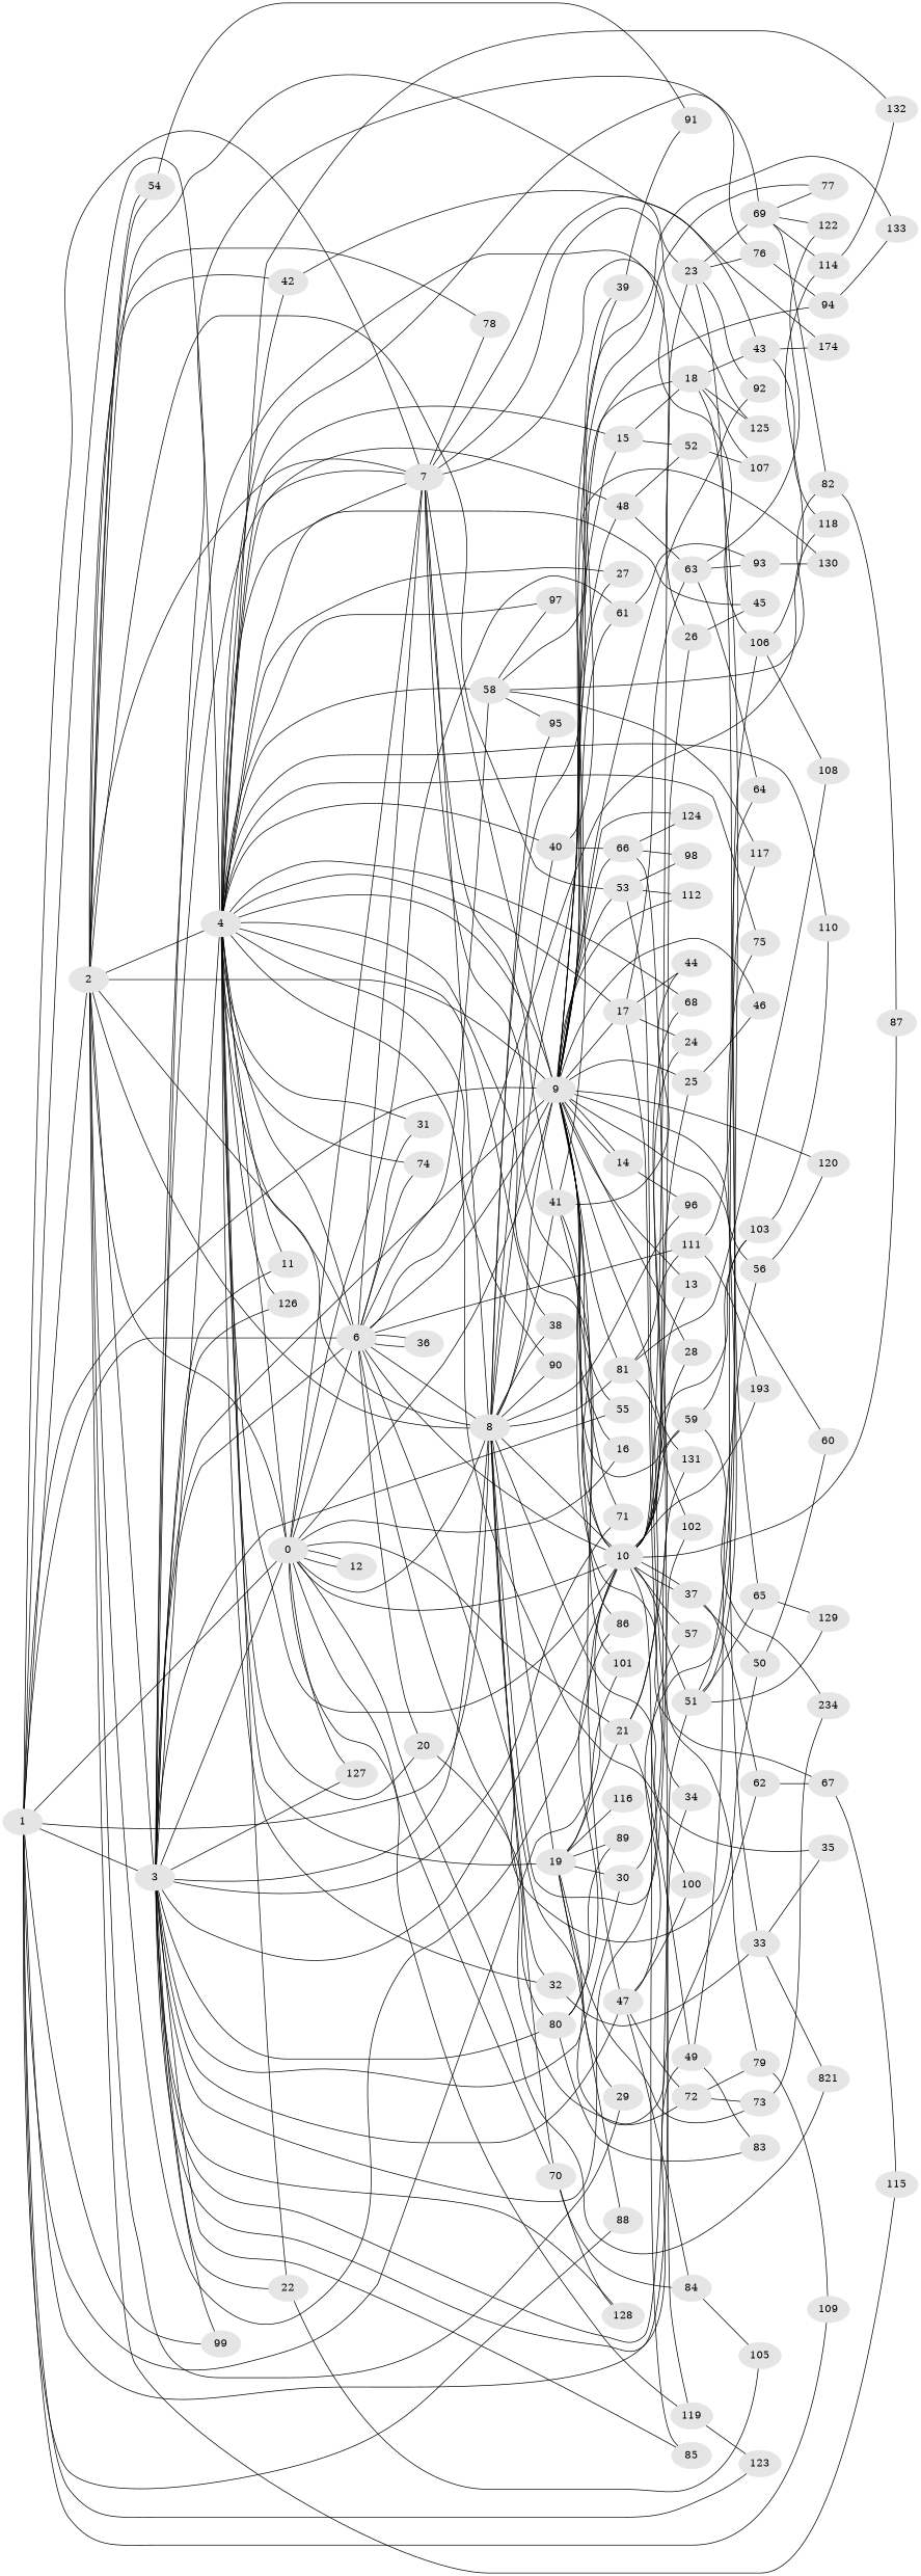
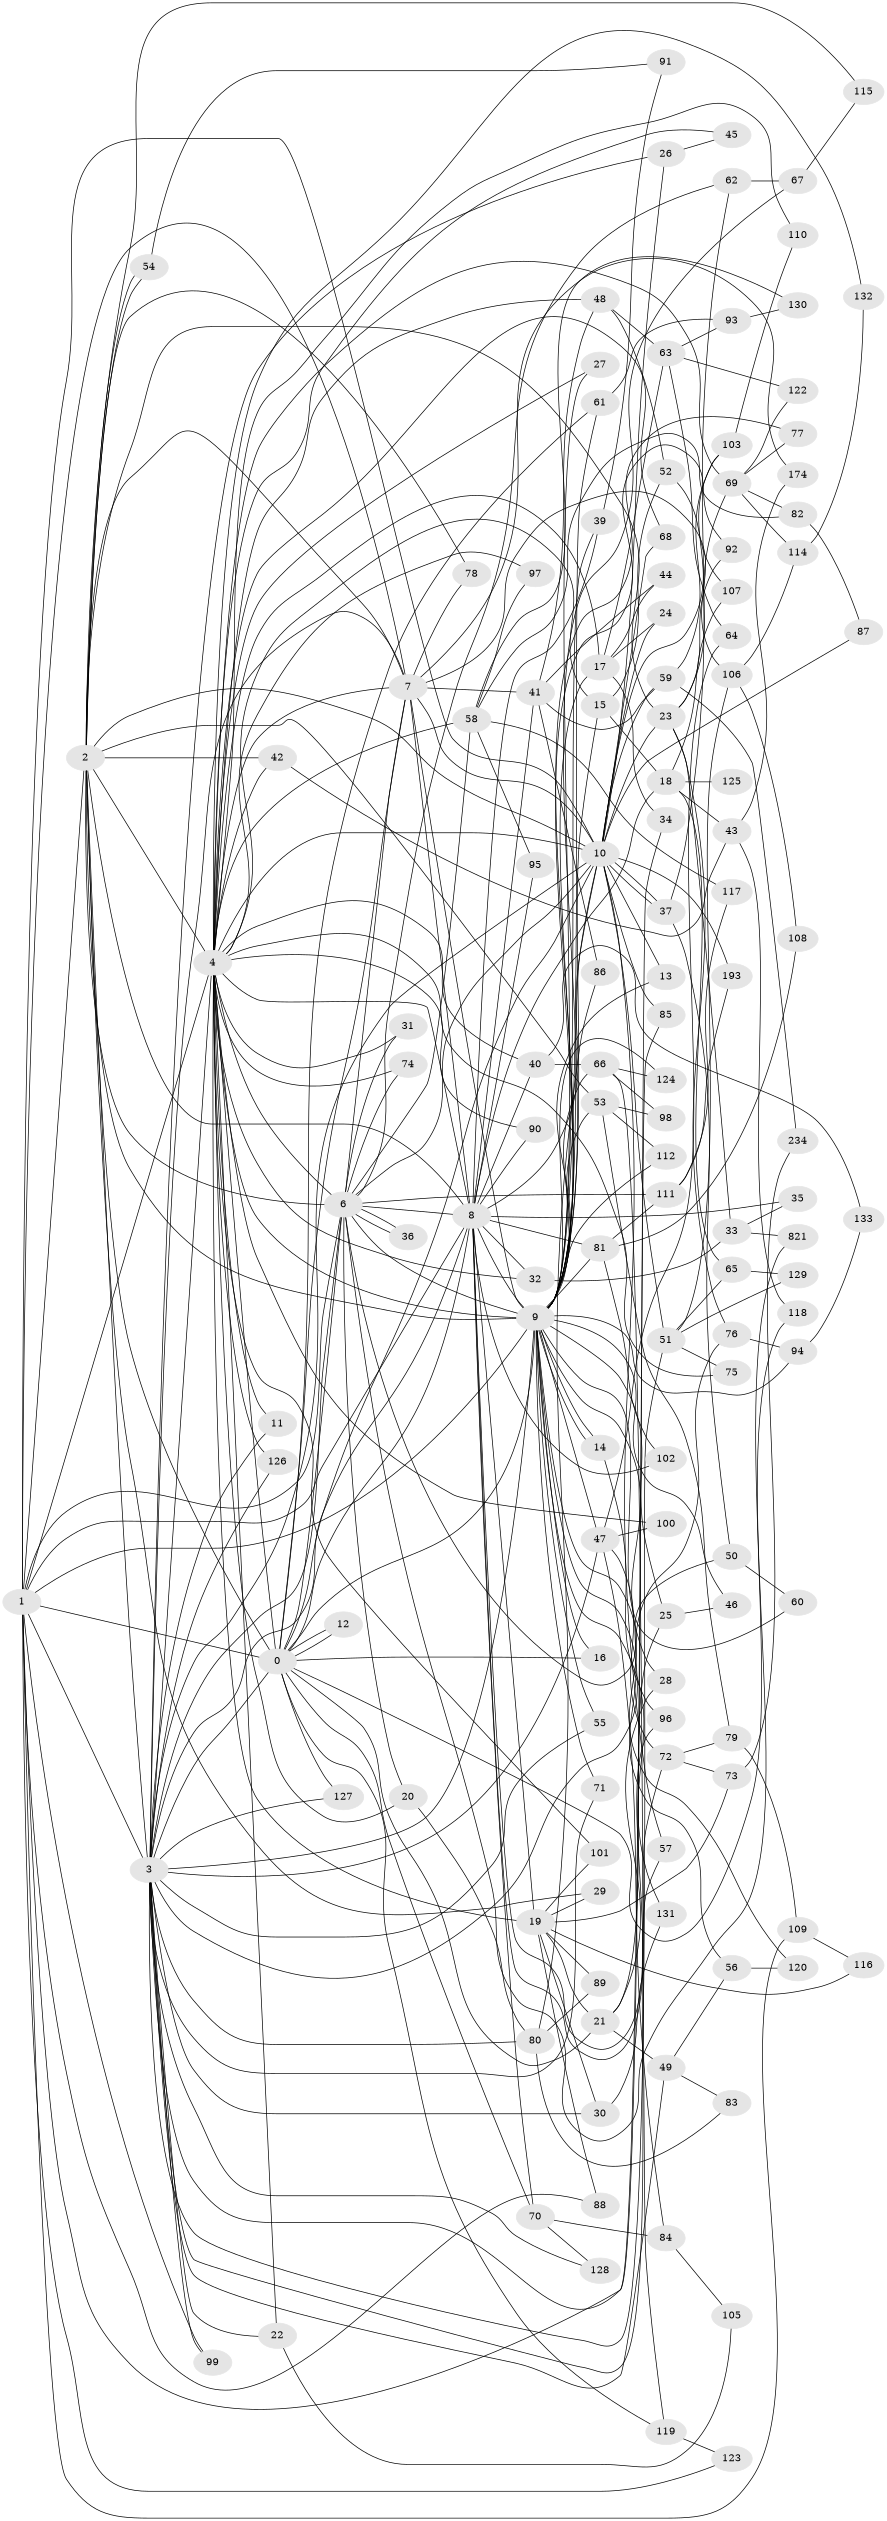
  graph {
    rankdir=LR
    node [color=gray90 style=filled]
    1
    2
    3
    4
    n5 [label=0]
    6
    7
    8
    9
    10
    34
    88
    99
    109
    123
    23
    29
    42
    53
    54
    78
    115
    11
    22
    26
    30
    47
    49
    51
    55
    57
    71
    76
    80
    85
    126
    127
    128
    15
    17
    19
    20
    27
    31
    32
-   38
    40
    45
    48
    58
    68
    69
    74
    75
    90
    97
    100
    101
    110
    132
    12
    16
    21
    61
    70
    119
    n67 [label=821]
    36
    50
    62
    111
    118
    41
    n74 [label=174]
    106
    125
    18
    35
    39
    72
    81
    95
    96
    102
    13
    14
    25
    28
    46
    56
    60
    66
    67
    77
    92
    94
    112
    120
    124
    131
    24
    37
    59
    87
    103
    n106 [label=193]
    116
    33
    43
    79
    98
    91
    105
    64
    84
    83
    65
    129
    89
    86
    52
    44
    63
    73
    133
    82
    117
    130
    122
    114
    93
    108
    107
    n134 [label=234]
    1 -- 2
    1 -- 3
    1 -- 4
    1 -- n5
    1 -- 6
    1 -- 7
    1 -- 8
    1 -- 9
    1 -- 10
    1 -- 34
    1 -- 88
    1 -- 99
    1 -- 109
    1 -- 123
    2 -- 3
    2 -- 4
    2 -- n5
    2 -- 6
    2 -- 7
    2 -- 8
    2 -- 9
    2 -- 10
    2 -- 23
    2 -- 29
    2 -- 42
    2 -- 53
    2 -- 54
    2 -- 54
    2 -- 78
    2 -- 115
    3 -- 4
    3 -- n5
    3 -- 6
    3 -- 7
    3 -- 8
    3 -- 9
    3 -- 10
    3 -- 99
    3 -- 11
    3 -- 22
    3 -- 26
    3 -- 30
    3 -- 47
    3 -- 49
    3 -- 51
    3 -- 55
    3 -- 57
    3 -- 71
    3 -- 76
    3 -- 80
    3 -- 85
    3 -- 126
    3 -- 127
    3 -- 128
    4 -- n5
    4 -- 6
    4 -- 7
    4 -- 8
    4 -- 9
    4 -- 10
    4 -- 42
    4 -- 11
    4 -- 22
    4 -- 126
    4 -- 15
    4 -- 17
    4 -- 19
    4 -- 20
    4 -- 27
    4 -- 31
    4 -- 32
-   4 -- 38
    4 -- 40
    4 -- 45
    4 -- 48
    4 -- 58
    4 -- 68
    4 -- 69
    4 -- 74
    4 -- 75
    4 -- 90
    4 -- 97
    4 -- 100
    4 -- 101
    4 -- 110
    4 -- 132
    n5 -- 6
    n5 -- 7
    n5 -- 8
    n5 -- 9
    n5 -- 10
    n5 -- 127
    n5 -- 12
    n5 -- 12
    n5 -- 16
    n5 -- 21
    n5 -- 61
    n5 -- 70
    n5 -- 119
    n5 -- n67
    6 -- 7
    6 -- 8
    6 -- 9
    6 -- 10
    6 -- 20
    6 -- 31
    6 -- 58
    6 -- 74
    6 -- 36
    6 -- 36
    6 -- 50
    6 -- 62
    6 -- 111
    6 -- 118
    7 -- 8
    7 -- 9
    7 -- 10
    7 -- 78
    7 -- 41
    7 -- n74
    7 -- 106
-   7 -- 125
    8 -- 9
    8 -- 10
    8 -- 19
    8 -- 32
-   8 -- 38
    8 -- 40
    8 -- 90
    8 -- 70
    8 -- 41
    8 -- 18
    8 -- 35
    8 -- 39
    8 -- 72
    8 -- 81
    8 -- 95
    8 -- 96
    8 -- 102
    9 -- 10
    9 -- 53
    9 -- 47
    9 -- 55
    9 -- 71
    9 -- 15
    9 -- 17
    9 -- 27
    9 -- 16
    9 -- 61
    9 -- 39
    9 -- 81
    9 -- 13
    9 -- 14
    9 -- 14
    9 -- 25
    9 -- 28
    9 -- 46
    9 -- 56
    9 -- 60
    9 -- 66
    9 -- 67
    9 -- 77
    9 -- 92
    9 -- 94
    9 -- 112
    9 -- 120
    9 -- 124
    9 -- 131
    10 -- 23
    10 -- 26
    10 -- 51
    10 -- 57
    10 -- 85
    10 -- 68
    10 -- 13
    10 -- 24
    10 -- 37
    10 -- 37
    10 -- 59
    10 -- 87
    10 -- 103
    10 -- n106
+   109 -- 116
    23 -- 76
    23 -- 69
    23 -- 92
    23 -- 33
    42 -- 43
    53 -- 112
    53 -- 79
    53 -- 98
    54 -- 91
    22 -- 105
    26 -- 45
    30 -- 131
    47 -- 100
    47 -- 72
    47 -- 64
    47 -- 84
    49 -- 56
    49 -- 83
    51 -- 75
    51 -- 106
    51 -- 65
    51 -- 129
    76 -- 94
    80 -- 83
    80 -- 89
    80 -- 86
    15 -- 18
    15 -- 52
    17 -- 34
    17 -- 24
    17 -- 44
    17 -- 63
    19 -- 88
    19 -- 29
    19 -- 30
    19 -- 101
    19 -- 21
    19 -- 116
    19 -- 89
    19 -- 73
    20 -- 80
    32 -- 33
    40 -- 66
    40 -- 133
    48 -- 52
    48 -- 63
    58 -- 97
    58 -- 95
    58 -- 82
    58 -- 117
    58 -- 130
    69 -- 77
    69 -- 82
    69 -- 122
    69 -- 114
    21 -- 49
    21 -- 25
    21 -- 28
    61 -- 93
    70 -- 128
    70 -- 84
    119 -- 123
    50 -- 60
    62 -- 67
    111 -- n106
    111 -- 117
    41 -- 48
    41 -- 59
    41 -- 86
    41 -- 44
    106 -- 114
    106 -- 108
    18 -- 125
    18 -- 43
    18 -- 65
    18 -- 107
    39 -- 91
    72 -- 79
    72 -- 73
    81 -- 111
    81 -- 102
    81 -- 108
    14 -- 96
    25 -- 46
    56 -- 120
    66 -- 119
    66 -- 124
    66 -- 98
    67 -- 115
    94 -- 133
    37 -- 50
    37 -- 62
    59 -- 103
    59 -- n134
    103 -- 110
    33 -- n67
    33 -- 35
    43 -- 118
    43 -- n74
    79 -- 109
    84 -- 105
    65 -- 129
    52 -- 107
    63 -- 64
    63 -- 122
    63 -- 93
    73 -- n134
    82 -- 87
    114 -- 132
    93 -- 130
  }
